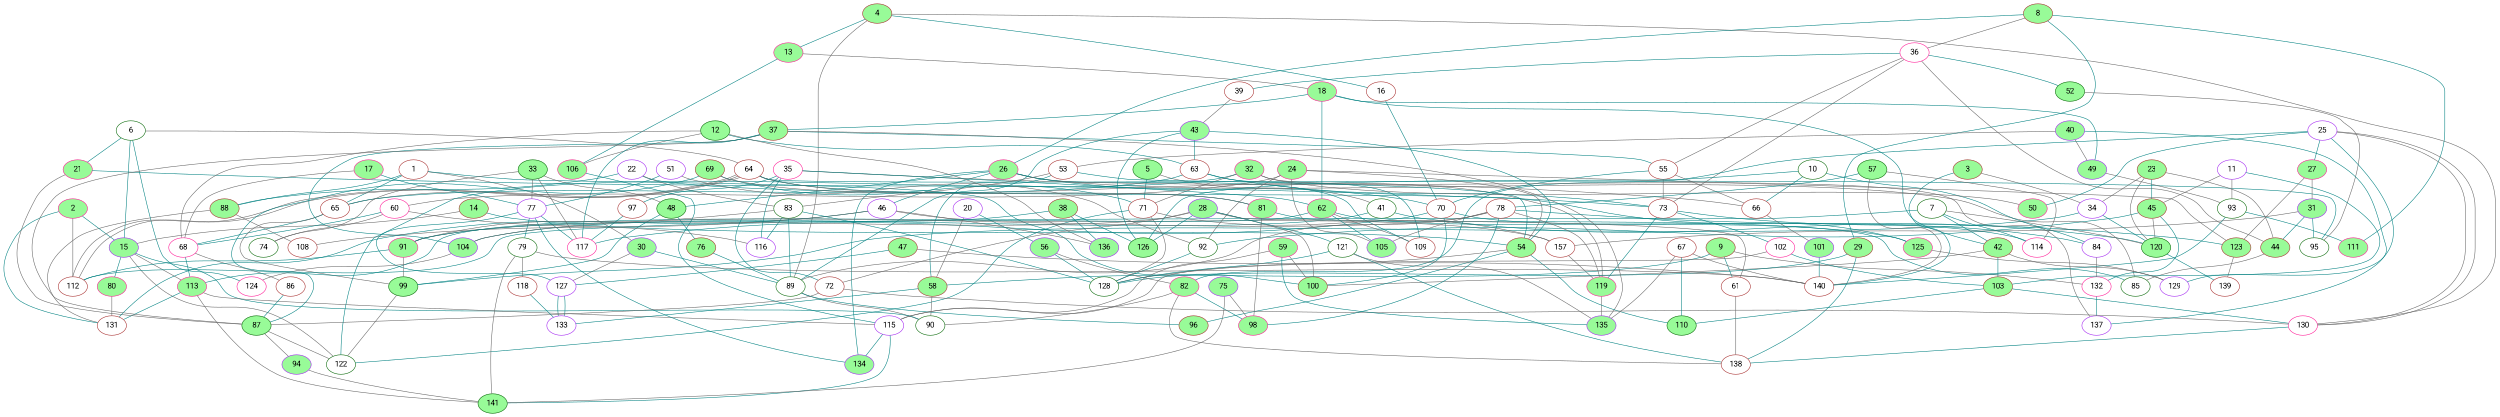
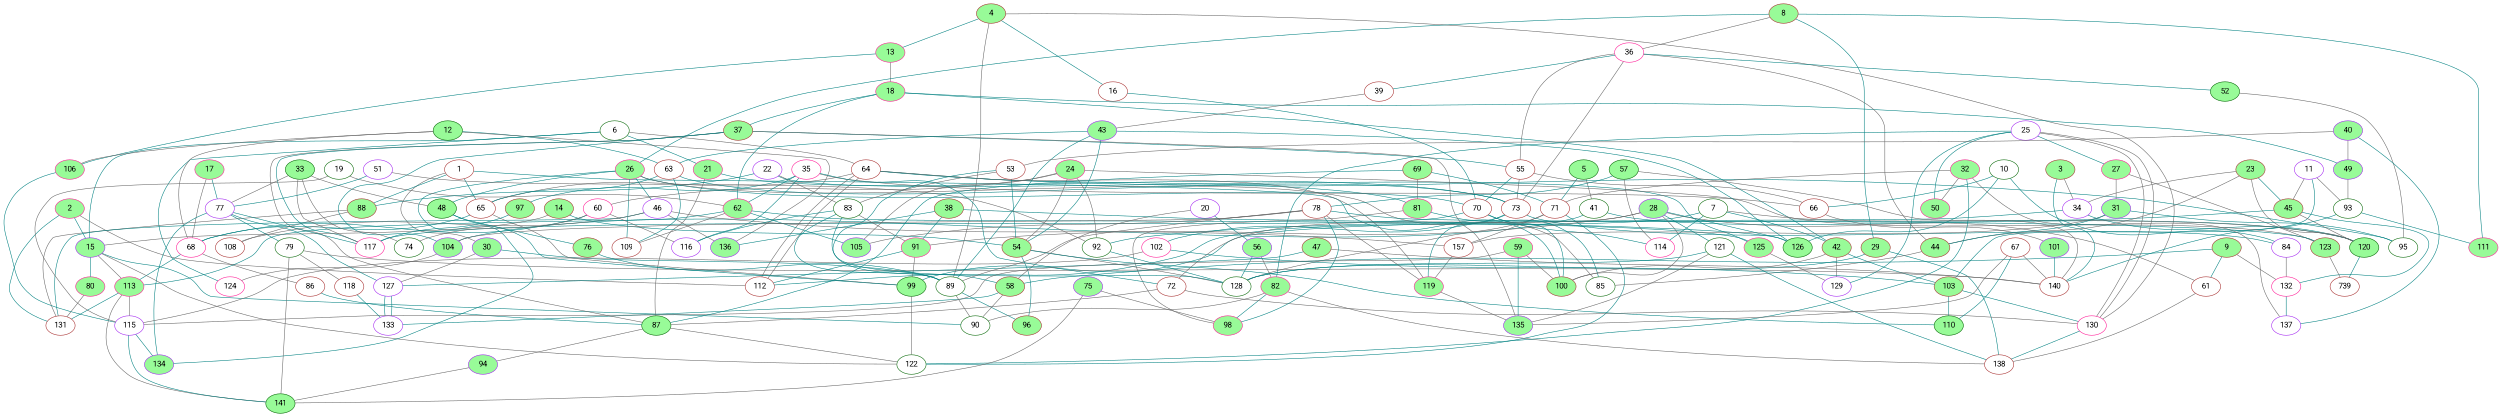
  graph {
    fontname=Roboto
    node [color=brown fillcolor=palegreen fontname=Roboto style=filled]
    edge [color=teal fontname=Roboto]
    1 [fillcolor=white]
    30 [color=purple]
    65 [fillcolor=white]
    88
    100
    89 [color=darkgreen fillcolor=white]
    127 [color=purple fillcolor=white]
    68 [color=deeppink fillcolor=white]
    99 [color=darkgreen]
    131 [fillcolor=white]
    108 [fillcolor=white]
    2 [color=deeppink]
    15 [color=purple]
    112 [fillcolor=white]
    80 [color=deeppink]
    90 [color=darkgreen fillcolor=white]
    113 [color=deeppink]
    122 [color=darkgreen fillcolor=white]
    34 [color=purple fillcolor=white]
    3
    140 [fillcolor=white]
    120 [color=darkgreen]
    13 [color=deeppink]
    4
    16 [fillcolor=white]
    130 [color=deeppink fillcolor=white]
    106 [color=deeppink]
    18 [color=deeppink]
    70 [fillcolor=white]
    96
    138 [fillcolor=white]
    5 [color=darkgreen]
    41 [color=darkgreen fillcolor=white]
    71 [fillcolor=white]
    104 [color=purple]
    128 [color=darkgreen fillcolor=white]
    n37 [fillcolor=white label=157]
    6 [color=darkgreen fillcolor=white]
    21 [color=deeppink]
    64 [fillcolor=white]
    124 [color=deeppink fillcolor=white]
    73 [fillcolor=white]
    87 [color=darkgreen]
    95 [color=darkgreen fillcolor=white]
    81 [color=deeppink]
    119 [color=deeppink]
    7 [color=darkgreen fillcolor=white]
    42
    114 [color=deeppink fillcolor=white]
    103
    129 [color=purple fillcolor=white]
-   139 [fillcolor=white]
+   139 [fillcolor=white label=739]
    26 [color=deeppink]
    8
    29
    36 [color=deeppink fillcolor=white]
    111 [color=deeppink]
    46 [color=purple fillcolor=white]
    48 [color=darkgreen]
    85 [color=darkgreen fillcolor=white]
    109 [fillcolor=white]
    134 [color=purple]
    44
    39 [fillcolor=white]
    52 [color=darkgreen]
    55 [fillcolor=white]
    9
    58
    61 [fillcolor=white]
    132 [color=deeppink fillcolor=white]
    133 [color=purple fillcolor=white]
    137 [color=purple fillcolor=white]
    10 [color=darkgreen fillcolor=white]
    66 [fillcolor=white]
    84 [color=purple fillcolor=white]
    126 [color=darkgreen]
    101 [color=purple]
    11 [color=purple fillcolor=white]
    45
    93 [color=darkgreen fillcolor=white]
    92 [color=darkgreen fillcolor=white]
    110 [color=darkgreen]
    12 [color=darkgreen]
    63 [fillcolor=white]
    136 [color=purple]
    86 [fillcolor=white]
    115 [color=purple fillcolor=white]
    37
    49 [color=purple]
    62 [color=deeppink]
    14
    54
    141 [color=darkgreen]
    117 [color=deeppink fillcolor=white]
    17 [color=deeppink]
    77 [color=purple fillcolor=white]
    79 [color=darkgreen fillcolor=white]
    135 [color=purple]
    125 [color=deeppink]
    105 [color=purple]
+   19 [color=darkgreen fillcolor=white]
    20 [color=purple fillcolor=white]
    56 [color=purple]
    82 [color=deeppink]
    102 [color=deeppink fillcolor=white]
    94 [color=purple]
    22 [color=purple fillcolor=white]
    83 [color=darkgreen fillcolor=white]
    116 [color=purple fillcolor=white]
    91 [color=deeppink]
    23
    24 [color=deeppink]
    60 [color=deeppink fillcolor=white]
    123
    74 [color=darkgreen fillcolor=white]
    25 [color=purple fillcolor=white]
    27 [color=deeppink]
    50 [color=deeppink]
    31 [color=purple]
    98 [color=deeppink]
    76
    28 [color=purple]
    72 [fillcolor=white]
    121 [color=darkgreen fillcolor=white]
    32 [color=deeppink]
    33 [color=darkgreen]
    35 [color=deeppink fillcolor=white]
-   97 [fillcolor=white]
+   97
    43 [color=purple]
    38
    40 [color=purple]
    53 [fillcolor=white]
    47
    51 [color=purple fillcolor=white]
    57 [color=darkgreen]
    78 [fillcolor=white]
    59 [color=deeppink]
    67 [fillcolor=white]
    69
    75 [color=purple]
    118 [fillcolor=white]
    1 -- 30 [color=gray40]
    1 -- 65
    1 -- 88
    1 -- 100
    30 -- 89
    30 -- 127 [color=gray40]
    65 -- 68
    65 -- 99 [color=gray40]
    88 -- 131 [color=gray40]
    88 -- 108 [color=gray40]
    89 -- 90 [color=gray40]
    89 -- 96
    127 -- 133
    127 -- 133
    68 -- 113
    68 -- 86 [color=gray40]
    99 -- 122 [color=gray40]
    2 -- 131
    2 -- 15
    2 -- 112 [color=gray40]
    15 -- 80
    15 -- 90
    15 -- 113 [color=gray40]
    15 -- 122 [color=gray40]
    80 -- 131 [color=gray40]
    113 -- 131
    113 -- 115 [color=gray40]
    113 -- 141 [color=gray40]
    34 -- 99
    34 -- 120
    3 -- 34 [color=gray40]
    3 -- 140
    120 -- 139
    13 -- 106
    13 -- 18 [color=gray40]
    4 -- 89 [color=gray40]
    4 -- 13
    4 -- 16
    4 -- 130 [color=gray40]
    16 -- 70
    130 -- 138
    106 -- 115
    18 -- 42
    18 -- 37
    18 -- 49
    18 -- 62
    70 -- 100
    70 -- 114
    70 -- 117
    5 -- 41 [color=gray40]
    5 -- 71
    41 -- 120
    41 -- 104
    71 -- 122
    71 -- 128 [color=gray40]
    71 -- n37 [color=gray40]
    104 -- 124 [color=gray40]
    n37 -- 119 [color=gray40]
    6 -- 15
    6 -- 21
    6 -- 64 [color=gray40]
    6 -- 124
    21 -- 73
    21 -- 87 [color=gray40]
    64 -- 65 [color=gray40]
    64 -- 112 [color=gray40]
    64 -- 112 [color=gray40]
    64 -- 95
    64 -- 81
    64 -- 119 [color=gray40]
    73 -- 119
    73 -- 84
    73 -- 102
    87 -- 122 [color=gray40]
    87 -- 94 [color=gray40]
    81 -- 85
    81 -- 98 [color=gray40]
    119 -- 135 [color=gray40]
    7 -- 112
    7 -- 120 [color=gray40]
    7 -- 42
    7 -- 114
    42 -- 100 [color=gray40]
    42 -- 103
    42 -- 129 [color=gray40]
    103 -- 130
    103 -- 110
    26 -- 70
    26 -- 46
    26 -- 48
    26 -- 85 [color=gray40]
    26 -- 109
    26 -- 134
    8 -- 26
    8 -- 29
    8 -- 36 [color=gray40]
    8 -- 111
    29 -- 138
    29 -- 128
    36 -- 73 [color=gray40]
    36 -- 44 [color=gray40]
    36 -- 39
    36 -- 52
    36 -- 55 [color=gray40]
    46 -- 131
    46 -- 108 [color=gray40]
    46 -- n37 [color=gray40]
    46 -- 136 [color=gray40]
    48 -- 99
    48 -- 76
    44 -- 85 [color=gray40]
    39 -- 43 [color=gray40]
    52 -- 95 [color=gray40]
    55 -- 70
    55 -- 73 [color=gray40]
    55 -- 66 [color=gray40]
    9 -- 58
    9 -- 61
    9 -- 132 [color=gray40]
    58 -- 90 [color=gray40]
    58 -- 133
    61 -- 138 [color=gray40]
    132 -- 137
    10 -- 66
    10 -- 84
    10 -- 126
    66 -- 101 [color=gray40]
    84 -- 132 [color=gray40]
    101 -- 140
    11 -- 103
    11 -- 45 [color=gray40]
    11 -- 93 [color=gray40]
    45 -- 120 [color=gray40]
    45 -- 132
    45 -- 92
    93 -- 140
    93 -- 111
    92 -- 128
    12 -- 68 [color=gray40]
    12 -- 106 [color=gray40]
    12 -- 63
    12 -- 136 [color=gray40]
    63 -- 65
    63 -- 73
    63 -- 109
    86 -- 87
    115 -- 134
    115 -- 141
    37 -- 104
    37 -- 87 [color=gray40]
    37 -- 55
    37 -- 117
    37 -- 135 [color=gray40]
    49 -- 93 [color=gray40]
    62 -- 113
    62 -- 109 [color=gray40]
    62 -- 125
    62 -- 105
    14 -- 15 [color=gray40]
    14 -- 54
    54 -- 96
    54 -- 128 [color=gray40]
    54 -- 110
    17 -- 68 [color=gray40]
    17 -- 77
    77 -- 127
    77 -- 134
    77 -- 117
    77 -- 79
    79 -- 140 [color=gray40]
    79 -- 141 [color=gray40]
    79 -- 118 [color=gray40]
    125 -- 129 [color=gray40]
+   19 -- 115 [color=gray40]
+   19 -- 62 [color=gray40]
    20 -- 58 [color=gray40]
    20 -- 56
    56 -- 128
    56 -- 82 [color=gray40]
    82 -- 90 [color=gray40]
    82 -- 138 [color=gray40]
    82 -- 98
    102 -- 103
    102 -- 115 [color=gray40]
    94 -- 141 [color=gray40]
    22 -- 88
    22 -- 125
    22 -- 83 [color=gray40]
    83 -- 89
    83 -- 128
    83 -- 116
    83 -- 91 [color=gray40]
    91 -- 99 [color=gray40]
    91 -- 112
    23 -- 34 [color=gray40]
    23 -- 120 [color=gray40]
    23 -- 44 [color=gray40]
    23 -- 45
    24 -- 92 [color=gray40]
    24 -- 54 [color=gray40]
    24 -- 105 [color=gray40]
    24 -- 60 [color=gray40]
    24 -- 123 [color=gray40]
    60 -- 68
    60 -- 116 [color=gray40]
    60 -- 74 [color=gray40]
    123 -- 139 [color=gray40]
    25 -- 130 [color=gray40]
    25 -- 130 [color=gray40]
    25 -- 129
    25 -- 82
    25 -- 27
    25 -- 50
    27 -- 123 [color=gray40]
    27 -- 31 [color=gray40]
    31 -- n37 [color=gray40]
    31 -- 95
    31 -- 44
    76 -- 89
    28 -- 100 [color=gray40]
    28 -- 61 [color=gray40]
    28 -- 126
    28 -- 91 [color=gray40]
    28 -- 72 [color=gray40]
    28 -- 121
    72 -- 130 [color=gray40]
    72 -- 87 [color=gray40]
    121 -- 138
    121 -- 128
    121 -- 135 [color=gray40]
    32 -- 122
    32 -- 71 [color=gray40]
    32 -- 137 [color=gray40]
    32 -- 50 [color=gray40]
    33 -- 48 [color=gray40]
    33 -- 117 [color=gray40]
    33 -- 77 [color=gray40]
    33 -- 74 [color=gray40]
    35 -- 66 [color=gray40]
    35 -- 62
    35 -- 116
    35 -- 72
    35 -- 97
    97 -- 117
    43 -- 89
    43 -- 126
    43 -- 63
    43 -- 54
    38 -- 126
    38 -- 136
    38 -- 91
    40 -- 137
    40 -- 49 [color=gray40]
    40 -- 53 [color=gray40]
    53 -- 58
    53 -- 54
    53 -- 83 [color=gray40]
    47 -- 127
    47 -- 140 [color=gray40]
    51 -- 92 [color=gray40]
    51 -- 77
    57 -- 140 [color=gray40]
    57 -- 114 [color=gray40]
    57 -- 78
    78 -- 89 [color=gray40]
    78 -- 104 [color=gray40]
    78 -- 119 [color=gray40]
    78 -- 105 [color=gray40]
    78 -- 123
    78 -- 98
    59 -- 100 [color=gray40]
    59 -- 115 [color=gray40]
    59 -- 135
    67 -- 140 [color=gray40]
    67 -- 110
    67 -- 135 [color=gray40]
    69 -- 71
    69 -- 87
    69 -- 81 [color=gray40]
    75 -- 141 [color=gray40]
    75 -- 98 [color=gray40]
    118 -- 133
  }
